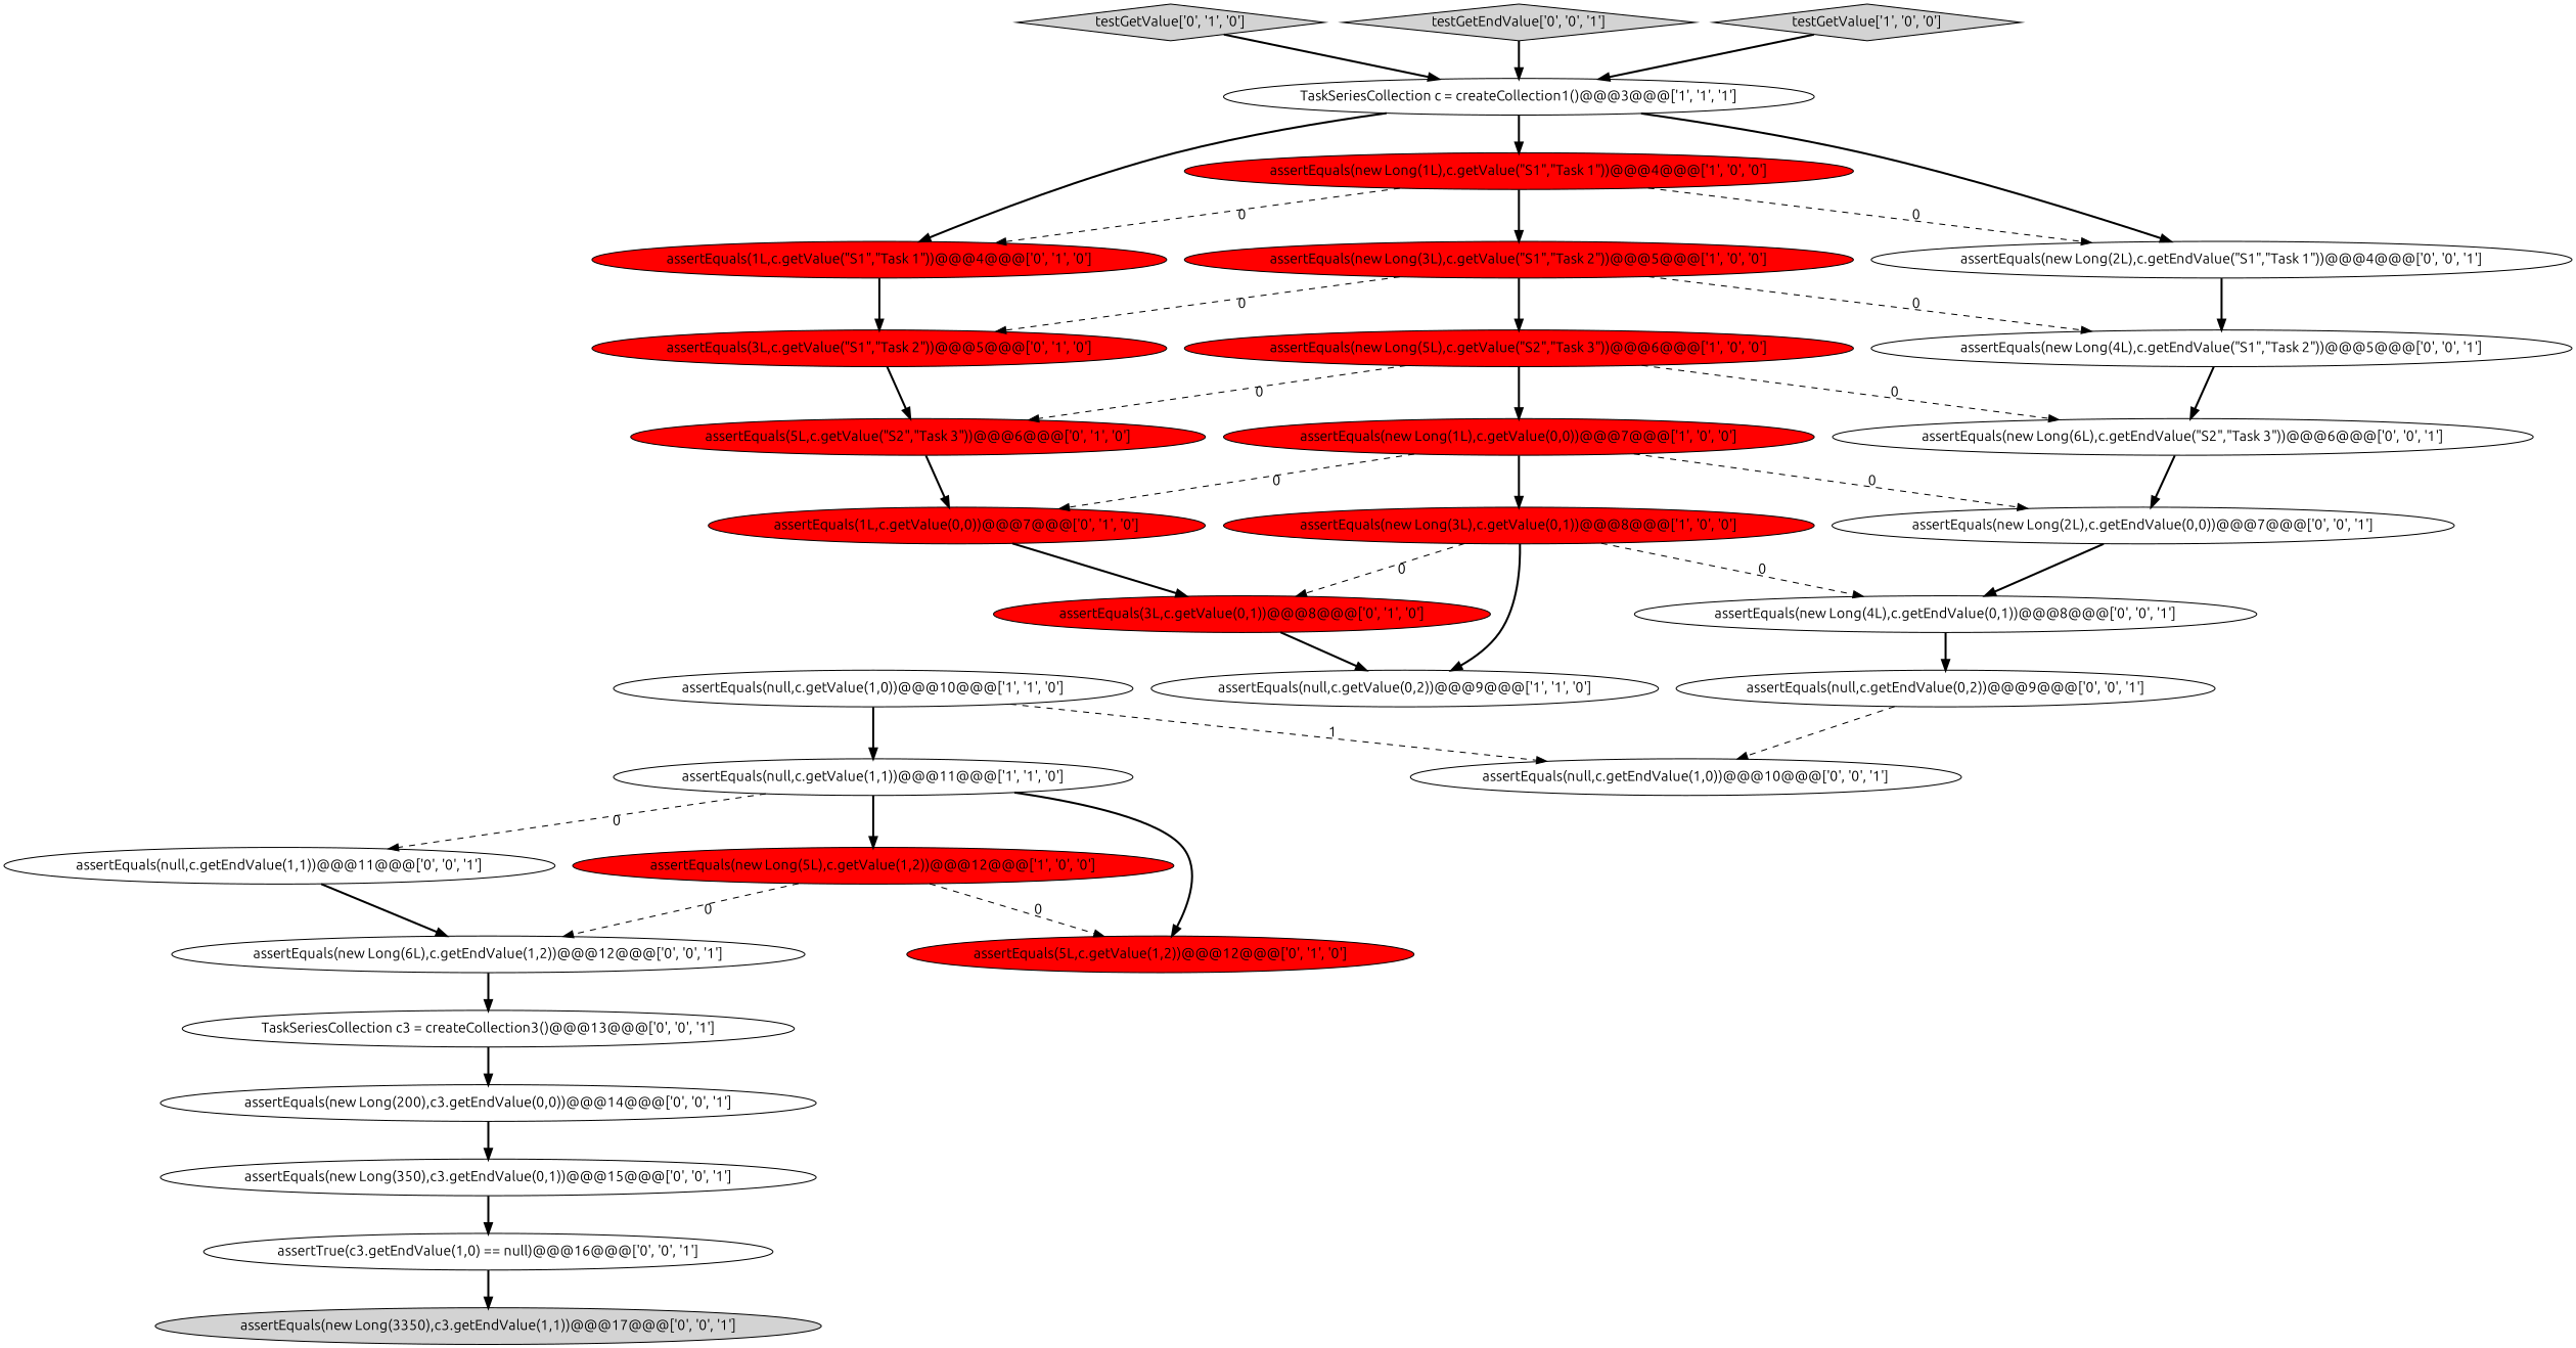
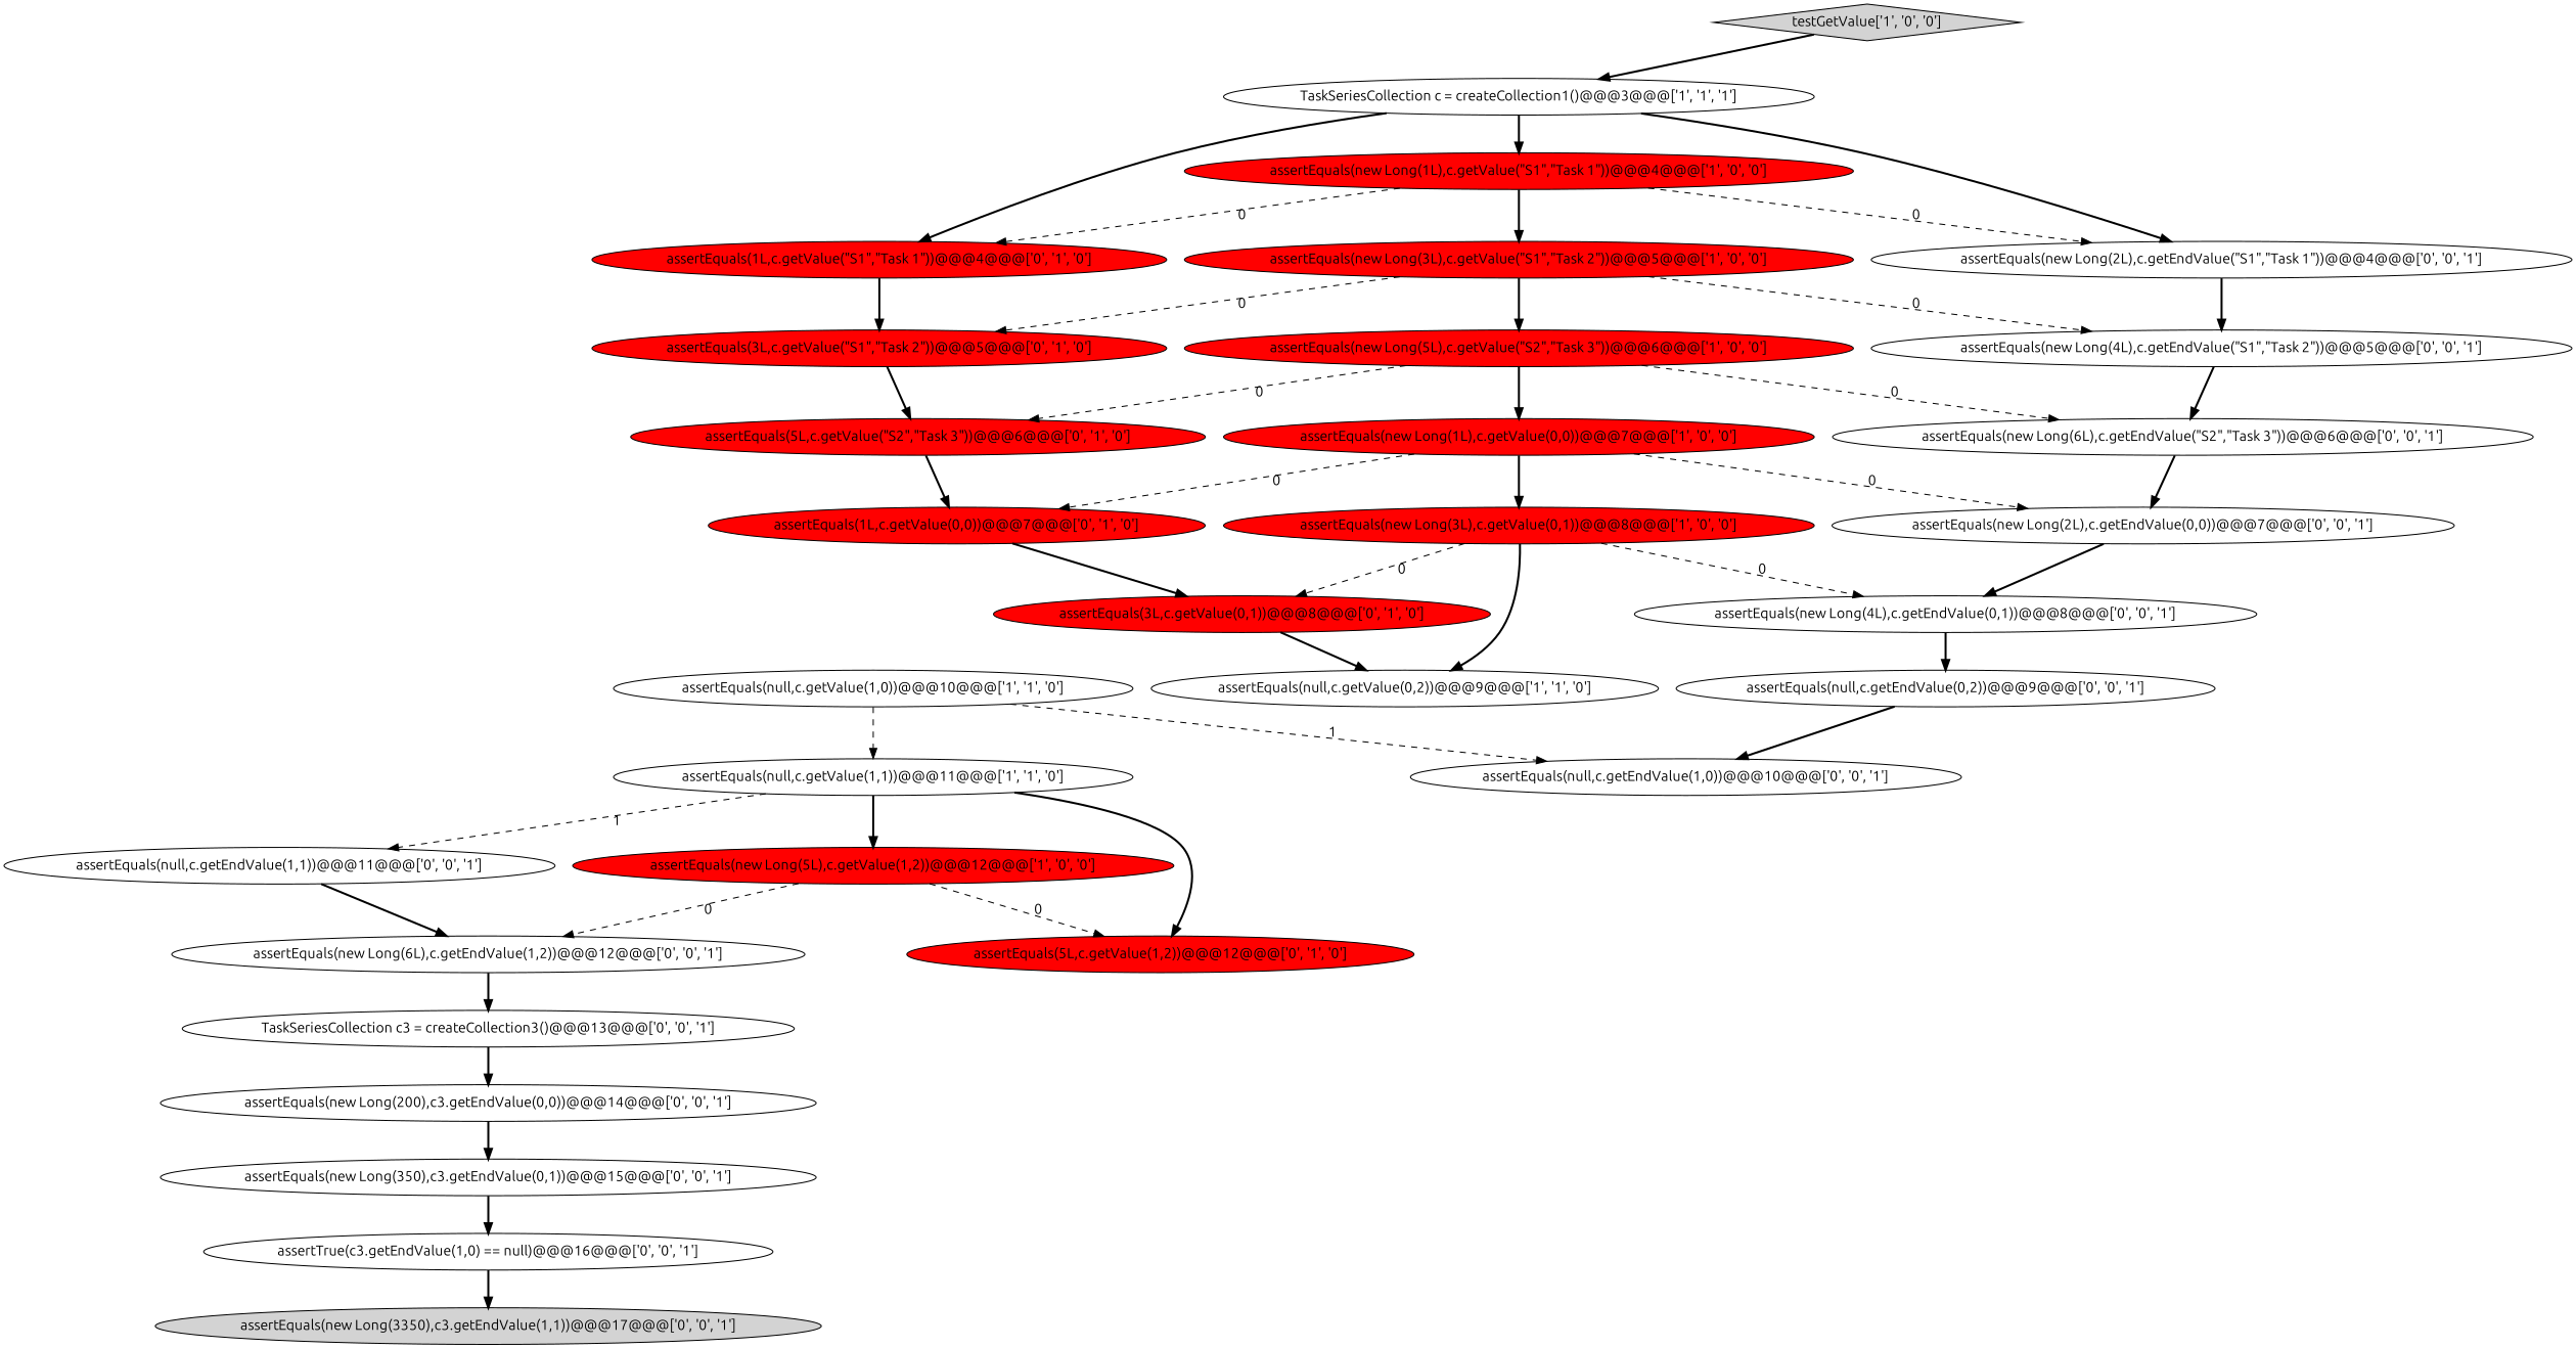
  digraph {
    fontname=Ubuntu
    node [fillcolor=white fontname=Ubuntu shape=ellipse style=filled]
    edge [fontname=Ubuntu style=bold]
    n1 [label="TaskSeriesCollection c3 = createCollection3()@@@13@@@['0', '0', '1']"]
    n2 [label="assertEquals(new Long(200),c3.getEndValue(0,0))@@@14@@@['0', '0', '1']"]
    n3 [label="assertEquals(new Long(350),c3.getEndValue(0,1))@@@15@@@['0', '0', '1']"]
    n4 [label="assertEquals(new Long(4L),c.getEndValue(0,1))@@@8@@@['0', '0', '1']"]
    n5 [label="assertEquals(null,c.getEndValue(0,2))@@@9@@@['0', '0', '1']"]
    n6 [label="assertEquals(null,c.getEndValue(1,0))@@@10@@@['0', '0', '1']"]
-   n7 [fillcolor=lightgray label="testGetValue['0', '1', '0']" shape=diamond]
    n8 [label="TaskSeriesCollection c = createCollection1()@@@3@@@['1', '1', '1']"]
    n9 [label="assertEquals(new Long(2L),c.getEndValue(\"S1\",\"Task 1\"))@@@4@@@['0', '0', '1']"]
    n10 [fillcolor=red label="assertEquals(new Long(1L),c.getValue(\"S1\",\"Task 1\"))@@@4@@@['1', '0', '0']"]
    n11 [fillcolor=red label="assertEquals(1L,c.getValue(\"S1\",\"Task 1\"))@@@4@@@['0', '1', '0']"]
    n12 [fillcolor=red label="assertEquals(new Long(5L),c.getValue(\"S2\",\"Task 3\"))@@@6@@@['1', '0', '0']"]
    n13 [fillcolor=red label="assertEquals(new Long(1L),c.getValue(0,0))@@@7@@@['1', '0', '0']"]
    n14 [fillcolor=red label="assertEquals(5L,c.getValue(\"S2\",\"Task 3\"))@@@6@@@['0', '1', '0']"]
    n15 [label="assertEquals(new Long(6L),c.getEndValue(\"S2\",\"Task 3\"))@@@6@@@['0', '0', '1']"]
    n16 [label="assertEquals(new Long(2L),c.getEndValue(0,0))@@@7@@@['0', '0', '1']"]
    n17 [fillcolor=red label="assertEquals(1L,c.getValue(0,0))@@@7@@@['0', '1', '0']"]
    n18 [fillcolor=red label="assertEquals(new Long(3L),c.getValue(0,1))@@@8@@@['1', '0', '0']"]
    n19 [label="assertEquals(null,c.getValue(0,2))@@@9@@@['1', '1', '0']"]
    n20 [label="assertEquals(null,c.getValue(1,0))@@@10@@@['1', '1', '0']"]
    n21 [label="assertEquals(null,c.getValue(1,1))@@@11@@@['1', '1', '0']"]
    n22 [label="assertEquals(new Long(4L),c.getEndValue(\"S1\",\"Task 2\"))@@@5@@@['0', '0', '1']"]
    n23 [fillcolor=red label="assertEquals(3L,c.getValue(0,1))@@@8@@@['0', '1', '0']"]
    n24 [label="assertTrue(c3.getEndValue(1,0) == null)@@@16@@@['0', '0', '1']"]
    n25 [fillcolor=lightgray label="assertEquals(new Long(3350),c3.getEndValue(1,1))@@@17@@@['0', '0', '1']"]
    n26 [fillcolor=red label="assertEquals(new Long(3L),c.getValue(\"S1\",\"Task 2\"))@@@5@@@['1', '0', '0']"]
    n27 [fillcolor=red label="assertEquals(3L,c.getValue(\"S1\",\"Task 2\"))@@@5@@@['0', '1', '0']"]
    n28 [fillcolor=red label="assertEquals(new Long(5L),c.getValue(1,2))@@@12@@@['1', '0', '0']"]
    n29 [label="assertEquals(null,c.getEndValue(1,1))@@@11@@@['0', '0', '1']"]
    n30 [fillcolor=red label="assertEquals(5L,c.getValue(1,2))@@@12@@@['0', '1', '0']"]
    n31 [label="assertEquals(new Long(6L),c.getEndValue(1,2))@@@12@@@['0', '0', '1']"]
-   n32 [fillcolor=lightgray label="testGetEndValue['0', '0', '1']" shape=diamond]
    n33 [fillcolor=lightgray label="testGetValue['1', '0', '0']" shape=diamond]
    n1 -> n2
    n2 -> n3
    n3 -> n24
    n4 -> n5
-   n5 -> n6 [style=dashed]
-   n7 -> n8
+   n5 -> n6
    n8 -> n9
    n8 -> n10
    n8 -> n11
    n9 -> n22
    n10 -> n9 [label=0 style=dashed]
    n10 -> n11 [label=0 style=dashed]
    n10 -> n26
    n11 -> n27
    n12 -> n13
    n12 -> n14 [label=0 style=dashed]
    n12 -> n15 [label=0 style=dashed]
    n13 -> n16 [label=0 style=dashed]
    n13 -> n17 [label=0 style=dashed]
    n13 -> n18
    n14 -> n17
    n15 -> n16
    n16 -> n4
    n17 -> n23
    n18 -> n4 [label=0 style=dashed]
    n18 -> n19
    n18 -> n23 [label=0 style=dashed]
    n20 -> n6 [label=1 style=dashed]
-   n20 -> n21
+   n20 -> n21 [style=dashed]
    n21 -> n28
-   n21 -> n29 [label=0 style=dashed]
+   n21 -> n29 [label=1 style=dashed]
    n21 -> n30
    n22 -> n15
    n23 -> n19
    n24 -> n25
    n26 -> n12
    n26 -> n22 [label=0 style=dashed]
    n26 -> n27 [label=0 style=dashed]
    n27 -> n14
    n28 -> n30 [label=0 style=dashed]
    n28 -> n31 [label=0 style=dashed]
    n29 -> n31
    n31 -> n1
-   n32 -> n8
    n33 -> n8
  }
